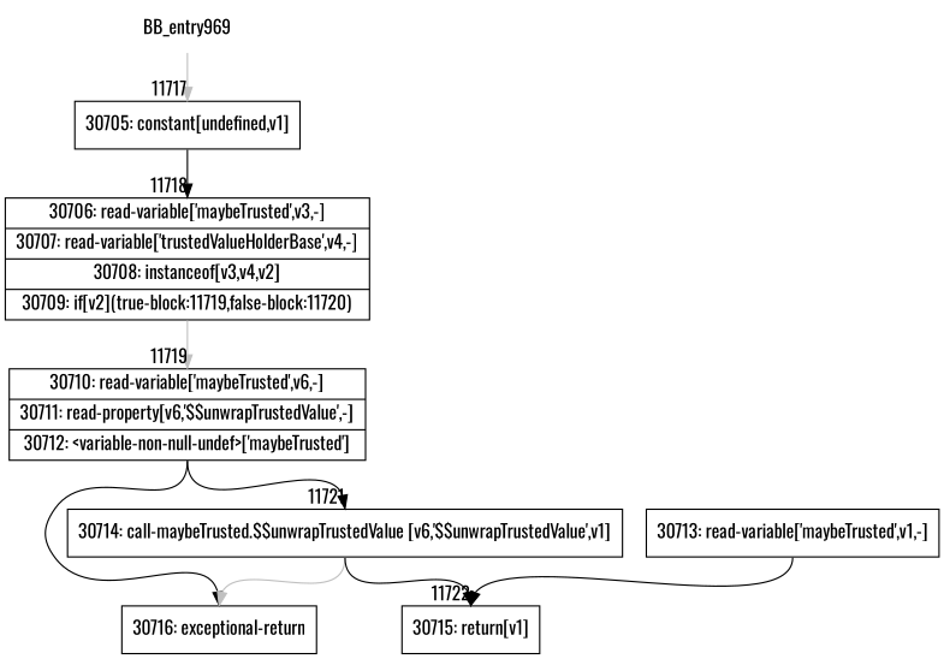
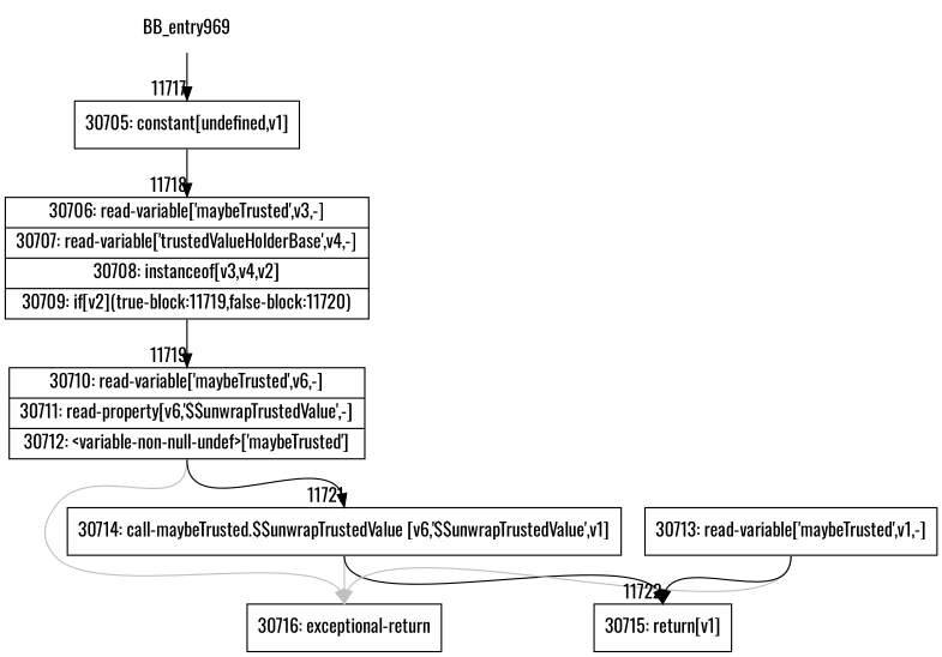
  digraph {
    fontname=Oswald
    rankdir=TD
    node [fontname=Oswald shape=record]
    edge [fontname=Oswald headport=n tailport=s]
    n1 [label=BB_entry969 shape=none]
    n2 [label="{30705: constant[undefined,v1]}"]
    n3 [label="{30706: read-variable['maybeTrusted',v3,-]|30707: read-variable['trustedValueHolderBase',v4,-]|30708: instanceof[v3,v4,v2]|30709: if[v2](true-block:11719,false-block:11720)}"]
    n4 [label="{30710: read-variable['maybeTrusted',v6,-]|30711: read-property[v6,'$$unwrapTrustedValue',-]|30712: \<variable-non-null-undef\>['maybeTrusted']}"]
    n5 [label="{30716: exceptional-return}"]
    n6 [label="{30714: call-maybeTrusted.$$unwrapTrustedValue [v6,'$$unwrapTrustedValue',v1]}"]
    n7 [label="{30713: read-variable['maybeTrusted',v1,-]}"]
    n8 [label="{30715: return[v1]}"]
-   n1 -> n2 [headlabel="    11717" color=gray]
+   n1 -> n2 [headlabel="    11717"]
    n2 -> n3 [headlabel="      11718"]
-   n3 -> n4 [headlabel="      11719" color=gray]
-   n4 -> n5 [color=black]
+   n3 -> n4 [headlabel="      11719"]
+   n4 -> n5 [color=gray]
    n4 -> n6 [headlabel="      11721"]
    n6 -> n5 [color=gray]
    n6 -> n8
+   n7 -> n5 [color=gray]
    n7 -> n8 [headlabel="      11722"]
  }
